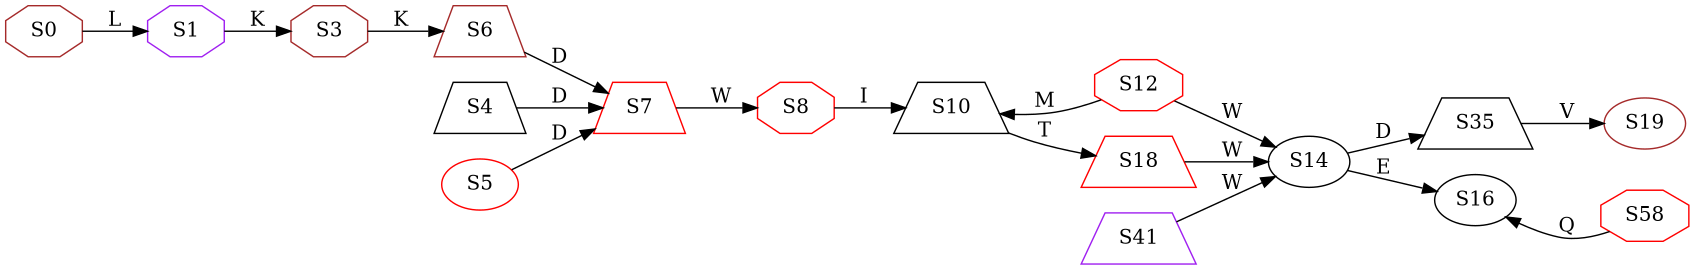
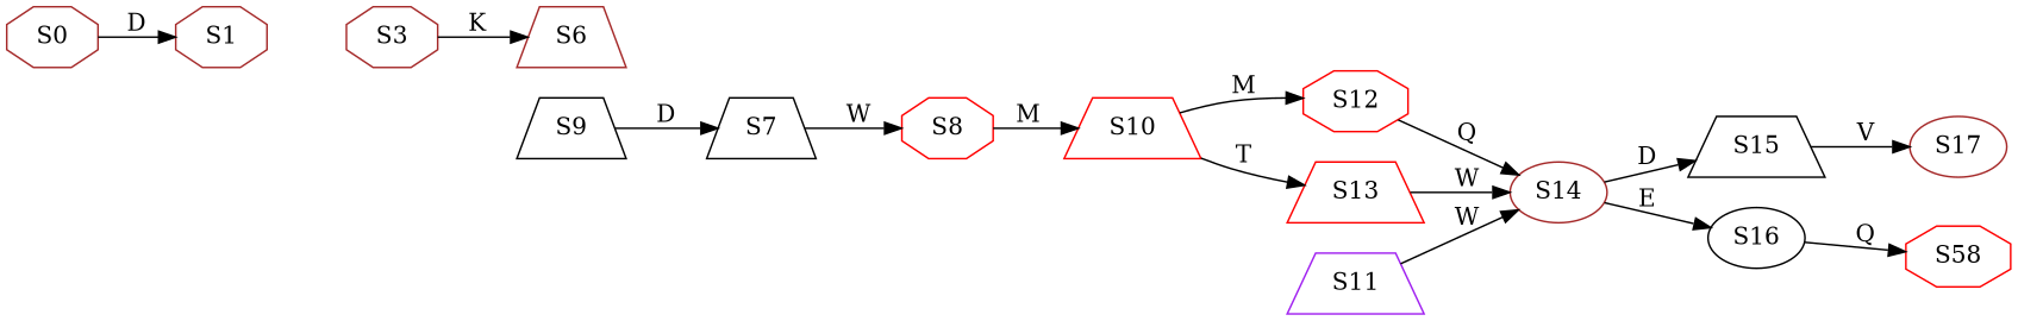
  strict digraph {
    rankdir=LR
    node [color=red shape=trapezium]
    S0 [color=brown shape=octagon]
-   S1 [color=purple shape=octagon]
+   S1 [color=brown shape=octagon]
    S3 [color=brown shape=octagon]
    S6 [color=brown]
-   S4 [color=black]
-   S7
-   S5 [shape=ellipse]
+   S4 [color=black label=S9]
+   S7 [color=black]
    S8 [shape=octagon]
-   S10 [color=black]
+   S10
    S12 [shape=octagon]
-   S13 [label=S18]
-   S11 [color=purple label=S41]
-   S14 [color=black shape=ellipse]
-   S15 [color=black label=S35]
+   S13
+   S11 [color=purple]
+   S14 [color=brown shape=ellipse]
+   S15 [color=black]
    S16 [color=black shape=ellipse]
-   S17 [color=brown shape=ellipse label=S19]
+   S17 [color=brown shape=ellipse]
    n17 [label=S58 shape=octagon]
-   S0 -> S1 [label=L]
-   S1 -> S3 [label=K]
+   S0 -> S1 [label=D]
    S3 -> S6 [label=K]
-   S6 -> S7 [label=D]
    S4 -> S7 [label=D]
    S7 -> S8 [label=W]
-   S5 -> S7 [label=D]
-   S8 -> S10 [label=I]
-   S12 -> S10 [label=M]
+   S8 -> S10 [label=M]
+   S10 -> S12 [label=M]
    S10 -> S13 [label=T]
-   S12 -> S14 [label=W]
+   S12 -> S14 [label=Q]
    S13 -> S14 [label=W]
    S11 -> S14 [label=W]
    S14 -> S15 [label=D]
    S14 -> S16 [label=E]
    S15 -> S17 [label=V]
-   n17 -> S16 [label=Q]
+   S16 -> n17 [label=Q]
  }
